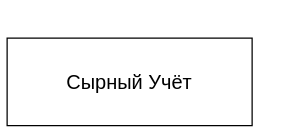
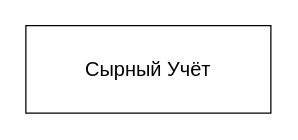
  <mxCell id="0" />
  <mxCell id="1" parent="0" />
- <mxCell id="2" value="&lt;font style=&quot;font-size: 16px&quot;&gt;Сырный Учёт&lt;/font&gt;" style="rounded=0;whiteSpace=wrap;html=1;" vertex="1" parent="1"><mxGeometry x="5" y="30" width="196" height="70" as="geometry" /></mxCell>
+ <mxCell id="2" value="&lt;font style=&quot;font-size: 16px&quot;&gt;Сырный Учёт&lt;/font&gt;" style="rounded=0;whiteSpace=wrap;html=1;" vertex="1" parent="1"><mxGeometry x="20" y="20" width="196" height="70" as="geometry" /></mxCell>
